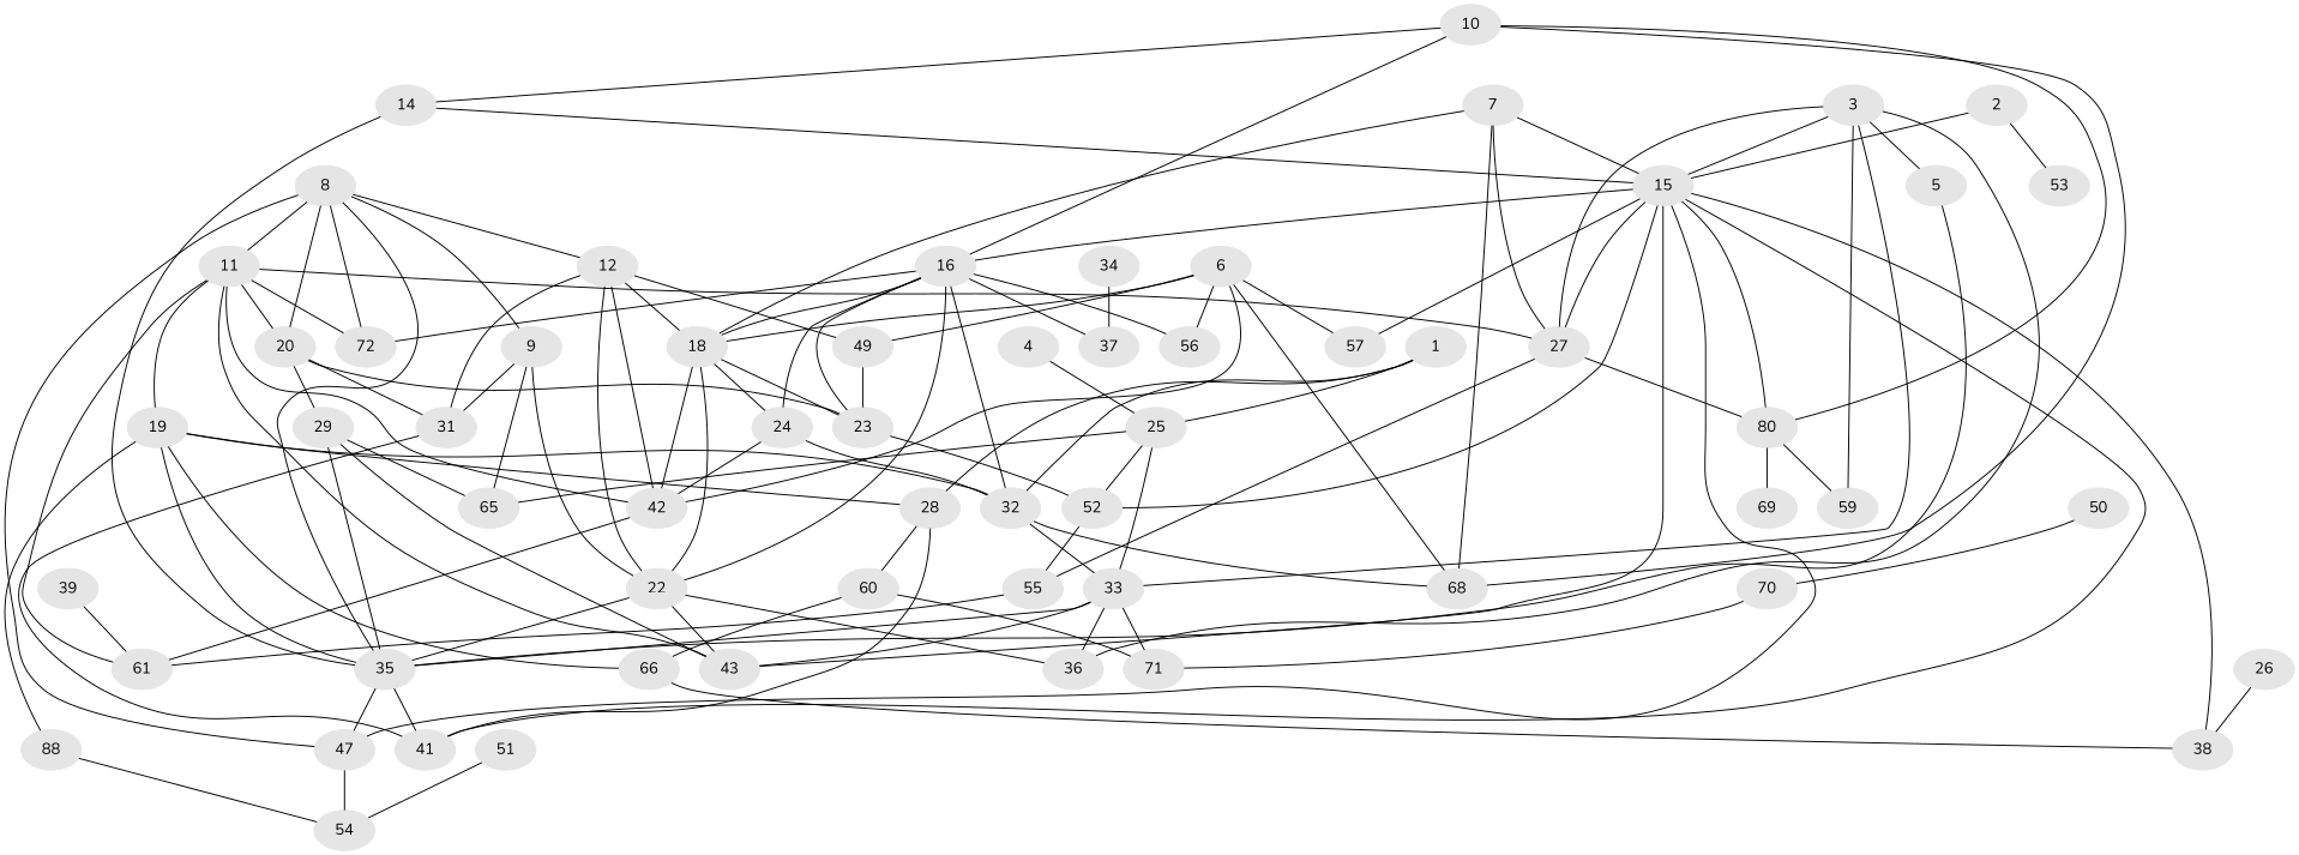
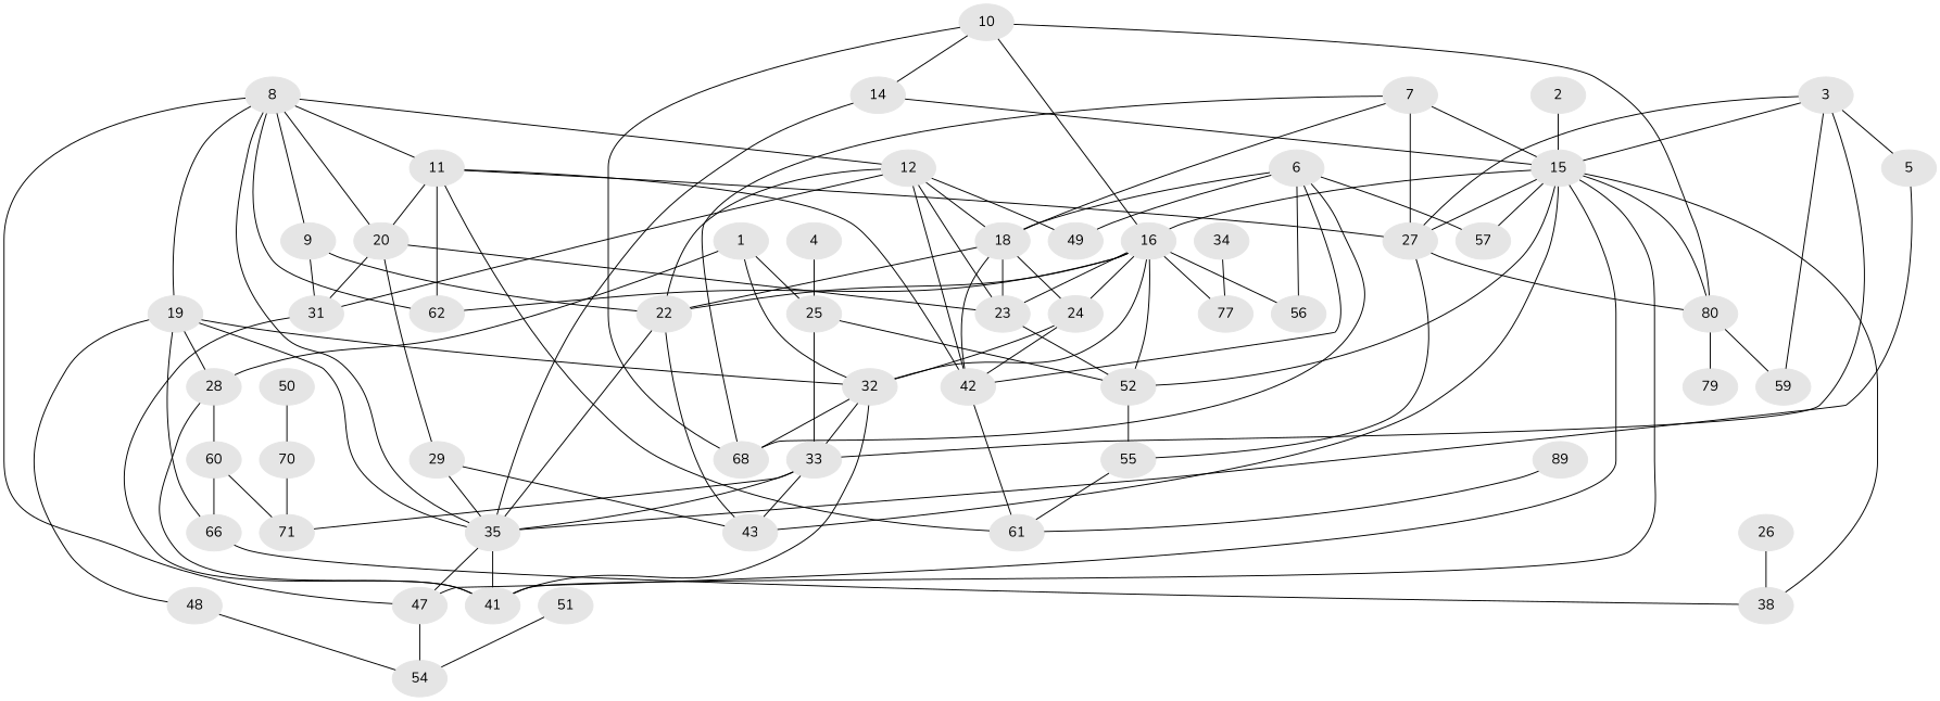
  graph {
    fontname=Nunito
    node [color=gray90 fontname=Nunito style=filled]
    edge [fontname=Nunito weight=1.0]
    1
    25
    28
    32
    33
-   65
    52
    41
    n9 [label=60]
    68
    2
    15
-   53
    27
    57
    47
    16
    n18 [label=80]
    43
    38
    3
    5
-   36
    59
    35
    55
    71
    4
    6
    18
    42
    49
    56
    22
    23
    24
    61
    7
    8
    9
    11
    12
    20
-   62 [label=72]
+   62
    31
    19
    29
    54
    10
    14
-   37
-   69
-   48 [label=88]
+   37 [label=77]
+   69 [label=79]
+   48
    66
    26
    34
-   39
+   39 [label=89]
    50
    70
    51
    1 -- 25
    1 -- 28
    1 -- 32
    25 -- 33
-   25 -- 65
    25 -- 52
    28 -- 41
    28 -- n9
    32 -- 33
+   32 -- 41
    32 -- 68
    33 -- 43
-   33 -- 36
    33 -- 35
    33 -- 71
    52 -- 55
    n9 -- 71
    n9 -- 66
    2 -- 15
-   2 -- 53
    15 -- 52
    15 -- 41
    15 -- 27
    15 -- 57
    15 -- 47
    15 -- 16
    15 -- n18
    15 -- 43
    15 -- 38
    27 -- n18
    27 -- 55
    47 -- 54
    16 -- 32
-   16 -- 18
+   16 -- 52
    16 -- 56
    16 -- 22
    16 -- 23
    16 -- 24
    16 -- 62
    16 -- 37
    n18 -- 59
    n18 -- 69
    3 -- 33
    3 -- 15
    3 -- 27
    3 -- 5
-   3 -- 36
    3 -- 59
    5 -- 35
    35 -- 41
    35 -- 47
    55 -- 61
    4 -- 25
    6 -- 68
    6 -- 57
    6 -- 18
    6 -- 42
    6 -- 49
    6 -- 56
    18 -- 42
    18 -- 22
    18 -- 23
    18 -- 24
    42 -- 61
    22 -- 43
-   22 -- 36
    22 -- 35 [weight=2.0]
    23 -- 52
    24 -- 32 [weight=3.0]
    24 -- 42
    7 -- 68
    7 -- 15
    7 -- 27 [weight=2.0]
    7 -- 18
    8 -- 47
    8 -- 35
    8 -- 9
    8 -- 11 [weight=2.0]
    8 -- 12
    8 -- 20
    8 -- 62
-   9 -- 65
    9 -- 22
    9 -- 31
    11 -- 27
-   11 -- 43
    11 -- 42
    11 -- 61
    11 -- 20
    11 -- 62
-   11 -- 19 [weight=2.0]
+   8 -- 19 [weight=2.0]
    12 -- 18
    12 -- 42
    12 -- 49
    12 -- 22
-   49 -- 23
+   12 -- 23
    12 -- 31
    20 -- 23
    20 -- 31
    20 -- 29 [weight=2.0]
    31 -- 41
    19 -- 28
    19 -- 32
    19 -- 35
    19 -- 48
    19 -- 66
-   29 -- 65 [weight=2.0]
    29 -- 43
    29 -- 35
    10 -- 68
    10 -- 16
    10 -- n18
    10 -- 14
    14 -- 15
    14 -- 35 [weight=2.0]
    48 -- 54
    66 -- 38
    26 -- 38
    34 -- 37
    39 -- 61
    50 -- 70
    70 -- 71
    51 -- 54
  }
